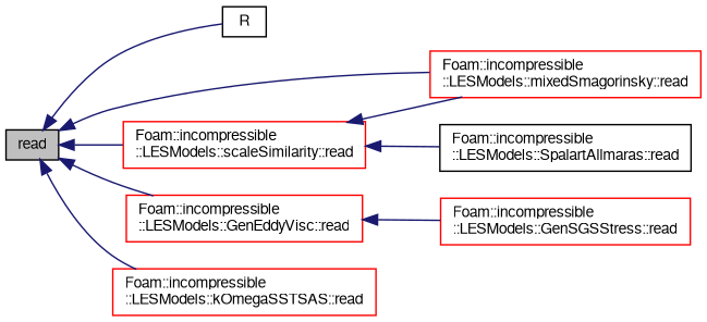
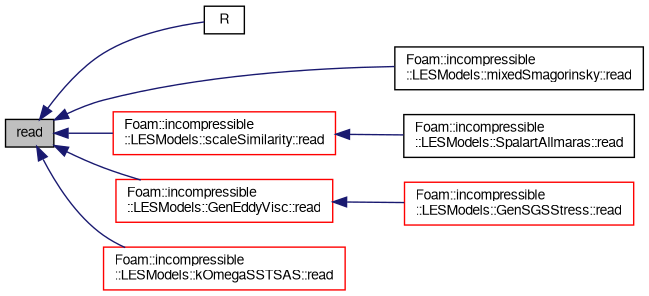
  digraph {
    rankdir=LR
    node [color=red fontname=FreeSans fontsize=10 shape=record]
    edge [color=midnightblue dir=back fontname=FreeSans fontsize=10 labelfontname=FreeSans labelfontsize=10 style=solid]
    n1 [color=black fillcolor=grey75 fontcolor=black height=0.2 label=read style=filled width=0.4]
    n2 [color=black height=0.2 label=R width=0.4]
    n3 [height=0.2 label="Foam::incompressible\l::LESModels::scaleSimilarity::read" width=0.4]
-   n4 [height=0.2 label="Foam::incompressible\l::LESModels::mixedSmagorinsky::read" width=0.4]
+   n4 [color=black height=0.2 label="Foam::incompressible\l::LESModels::mixedSmagorinsky::read" width=0.4]
    n5 [height=0.2 label="Foam::incompressible\l::LESModels::GenEddyVisc::read" width=0.4]
    n6 [height=0.2 label="Foam::incompressible\l::LESModels::kOmegaSSTSAS::read" width=0.4]
    n7 [color=black height=0.2 label="Foam::incompressible\l::LESModels::SpalartAllmaras::read" width=0.4]
    n8 [height=0.2 label="Foam::incompressible\l::LESModels::GenSGSStress::read" width=0.4]
    n1 -> n2
    n1 -> n3
    n1 -> n4
    n1 -> n5
    n1 -> n6
-   n3 -> n4
    n3 -> n7
    n5 -> n8
  }
